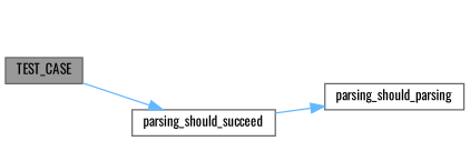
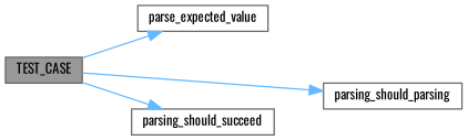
  digraph {
    fontname=Oswald
    rankdir=LR
    node [color=grey40 fillcolor=white fontname=Oswald fontsize=10 shape=box style=filled]
    edge [color=steelblue1 fontname=Oswald fontsize=10 labelfontname=Helvetica labelfontsize=10 style=solid]
    n1 [color=gray40 fillcolor=grey60 fontcolor=black height=0.2 label=TEST_CASE width=0.4]
+   n2 [height=0.2 label=parse_expected_value width=0.4]
    n3 [height=0.2 label=parsing_should_parsing width=0.4]
    n4 [height=0.2 label=parsing_should_succeed width=0.4]
-   n4 -> n3
+   n1 -> n2
+   n1 -> n3
    n1 -> n4
  }
